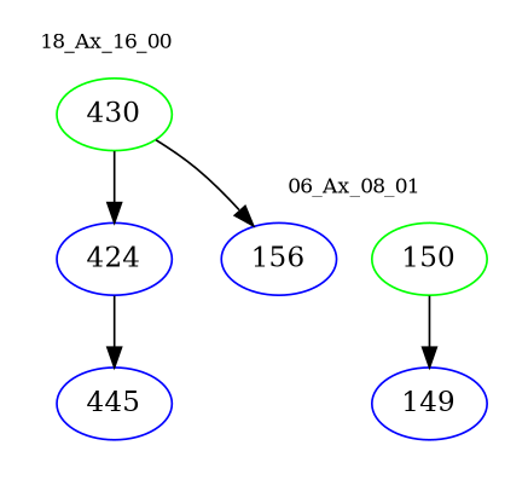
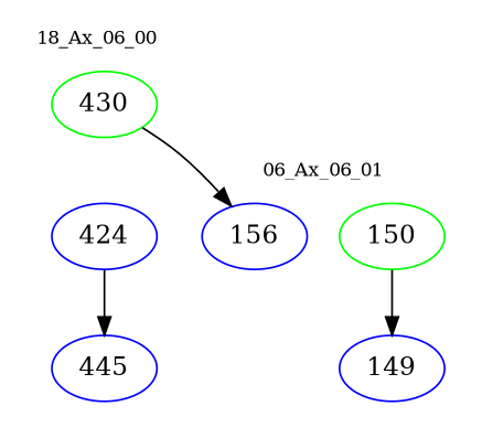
  digraph {
    node [color=blue]
    edge [color=black]
    n1 [color=green label=150]
    n2 [label=149]
    n3 [label=156]
    n4 [color=green label=430]
    n5 [label=424]
    n6 [label=445]
    subgraph cluster_1 {
      color=white
      fontsize=10
-     label="06_Ax_08_01"
+     label="06_Ax_06_01"
      n1
      n2
      n3
    }
    subgraph cluster_2 {
      color=white
      fontsize=10
-     label="18_Ax_16_00"
+     label="18_Ax_06_00"
      n4
      n5
      n6
    }
    n1 -> n2
    n4 -> n3
-   n4 -> n5
    n5 -> n6
  }
